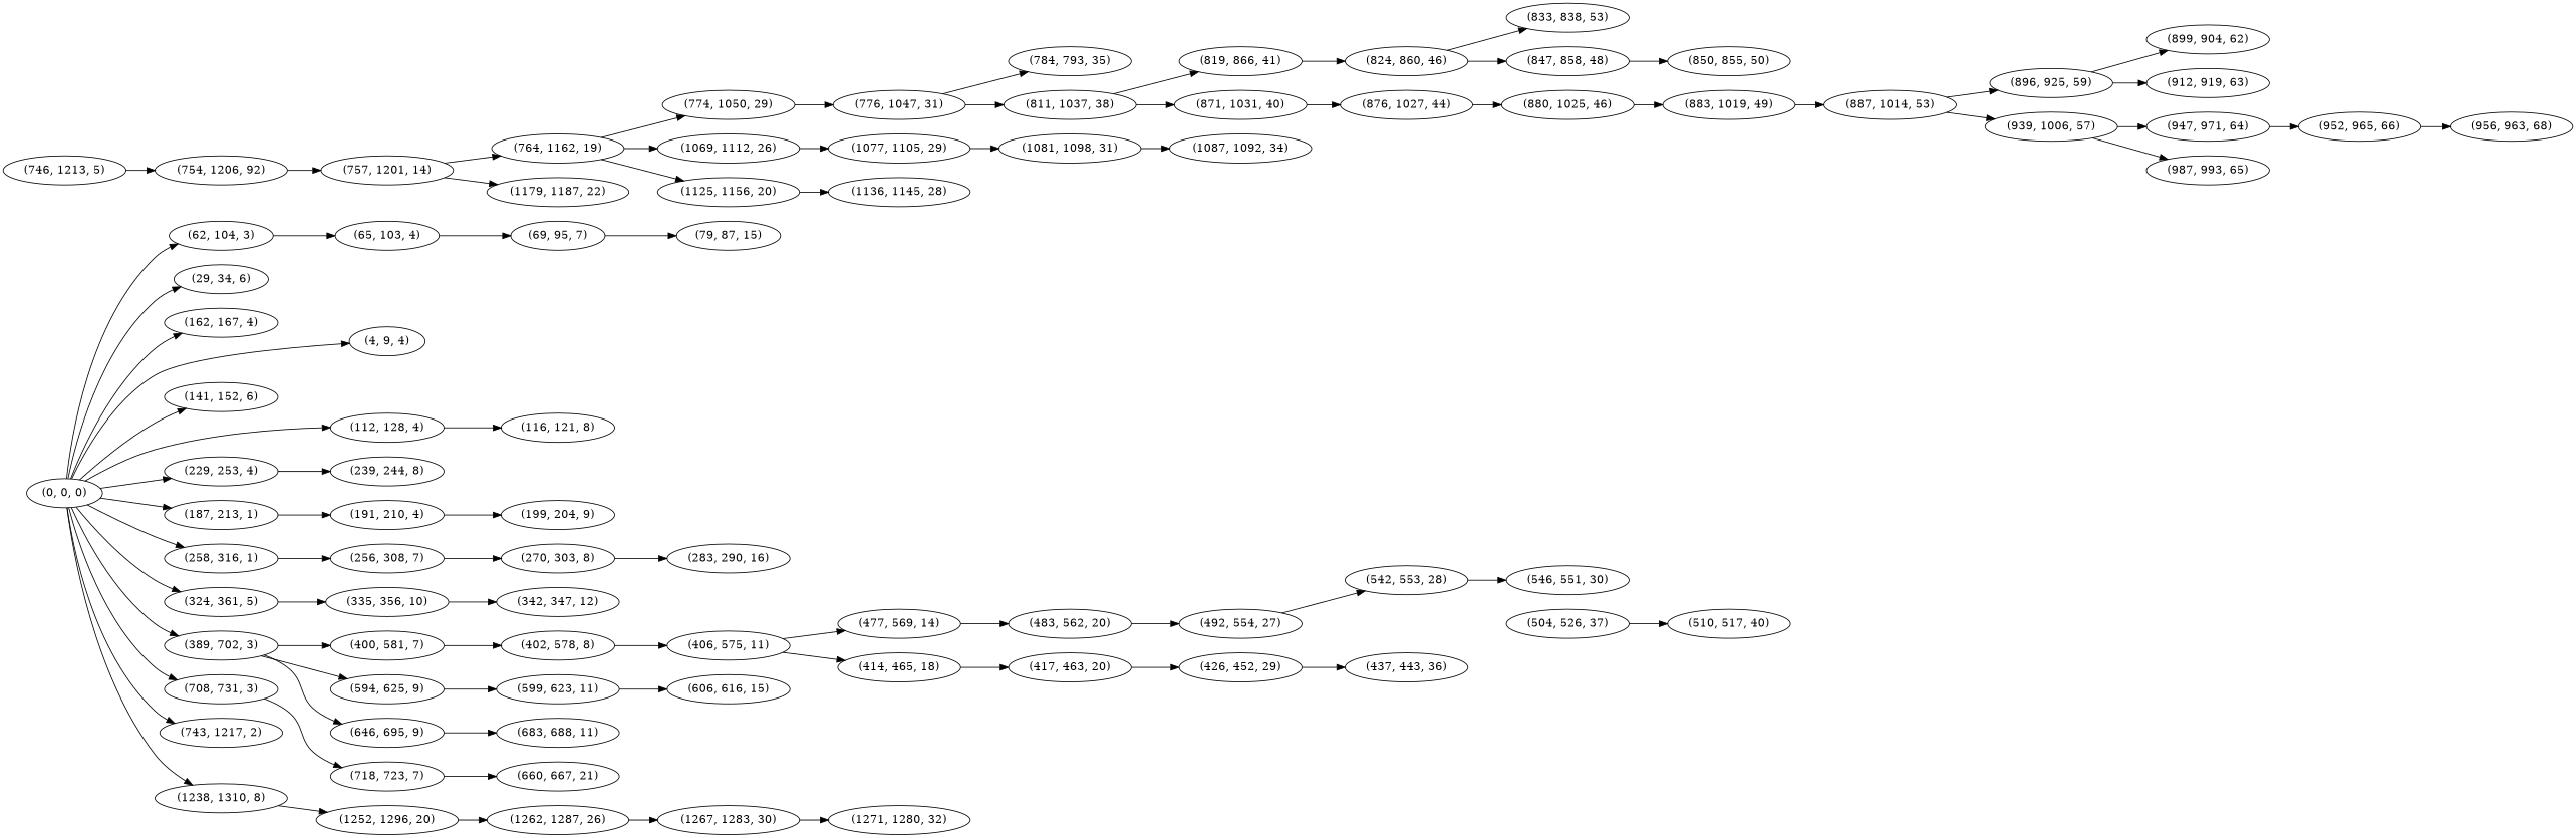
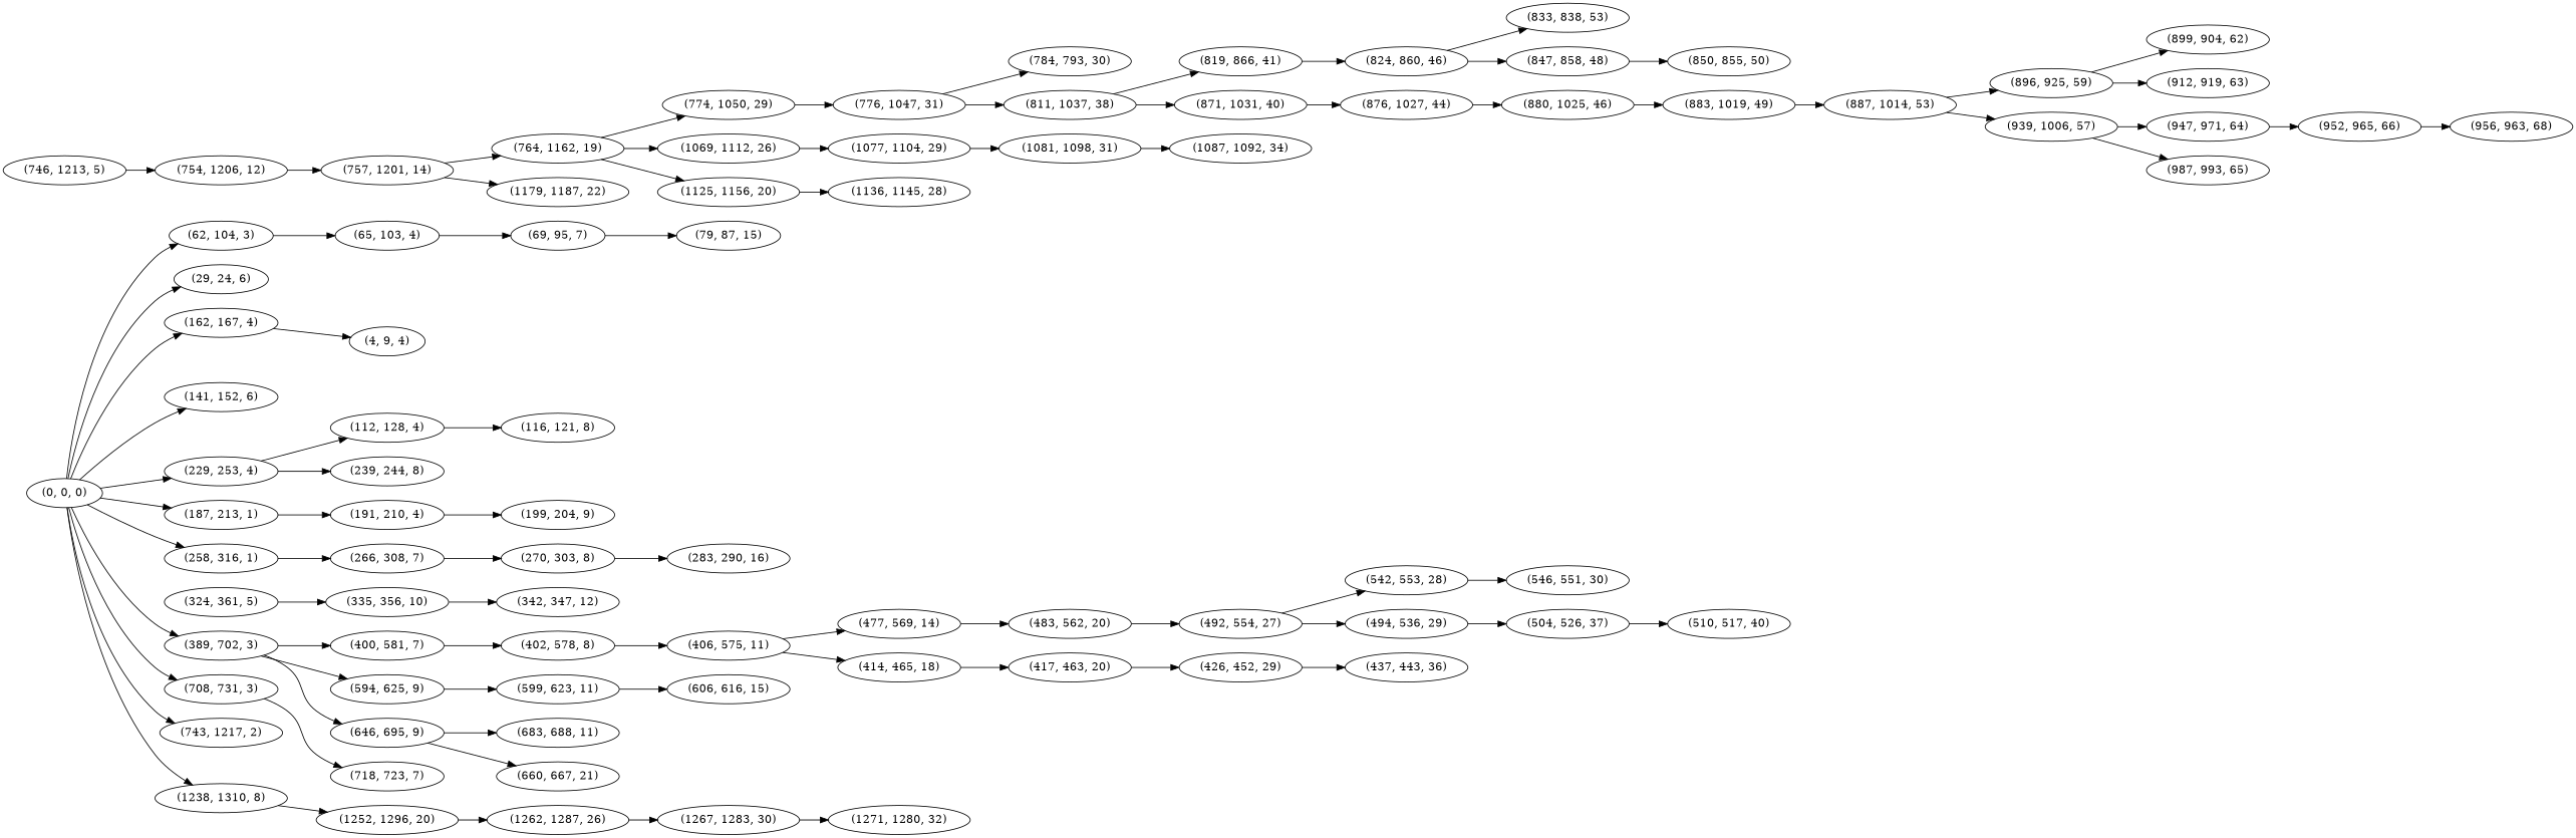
  digraph {
    rankdir=LR
    "(0, 0, 0)"
    "(4, 9, 4)"
-   "(29, 34, 6)"
+   "(29, 34, 6)" [label="(29, 24, 6)"]
    "(62, 104, 3)"
    "(112, 128, 4)"
    "(141, 152, 6)"
    "(162, 167, 4)"
    "(187, 213, 1)"
    "(229, 253, 4)"
    "(258, 316, 1)"
    "(324, 361, 5)"
    "(389, 702, 3)"
    "(708, 731, 3)"
    "(743, 1217, 2)"
    "(1238, 1310, 8)"
    "(65, 103, 4)"
    "(116, 121, 8)"
    "(191, 210, 4)"
    "(239, 244, 8)"
-   "(266, 308, 7)" [label="(256, 308, 7)"]
+   "(266, 308, 7)"
    "(335, 356, 10)"
    "(400, 581, 7)"
    "(594, 625, 9)"
    "(646, 695, 9)"
    "(718, 723, 7)"
    "(1252, 1296, 20)"
    "(69, 95, 7)"
    "(79, 87, 15)"
    "(199, 204, 9)"
    "(270, 303, 8)"
    "(283, 290, 16)"
    "(342, 347, 12)"
    "(402, 578, 8)"
    "(599, 623, 11)"
    "(660, 667, 21)"
    "(683, 688, 11)"
    "(406, 575, 11)"
    "(414, 465, 18)"
    "(477, 569, 14)"
    "(417, 463, 20)"
    "(483, 562, 20)"
    "(426, 452, 29)"
    "(437, 443, 36)"
    "(492, 554, 27)"
+   "(494, 536, 29)"
    "(542, 553, 28)"
    "(504, 526, 37)"
    "(546, 551, 30)"
    "(510, 517, 40)"
    "(606, 616, 15)"
    "(746, 1213, 5)"
-   "(754, 1206, 12)" [label="(754, 1206, 92)"]
+   "(754, 1206, 12)"
    "(757, 1201, 14)"
    "(764, 1162, 19)"
    "(1179, 1187, 22)"
    "(774, 1050, 29)"
    "(1069, 1112, 26)"
    "(1125, 1156, 20)"
    "(776, 1047, 31)"
-   "(1077, 1104, 29)" [label="(1077, 1105, 29)"]
+   "(1077, 1104, 29)"
    "(1136, 1145, 28)"
-   "(784, 793, 35)"
+   "(784, 793, 35)" [label="(784, 793, 30)"]
    "(811, 1037, 38)"
    "(819, 866, 41)"
    "(871, 1031, 40)"
    "(824, 860, 46)"
    "(876, 1027, 44)"
    "(833, 838, 53)"
    "(847, 858, 48)"
    "(850, 855, 50)"
    "(880, 1025, 46)"
    "(883, 1019, 49)"
    "(887, 1014, 53)"
    "(896, 925, 59)"
    "(939, 1006, 57)"
    "(899, 904, 62)"
    "(912, 919, 63)"
    "(947, 971, 64)"
    "(987, 993, 65)"
    "(952, 965, 66)"
    "(956, 963, 68)"
    "(1081, 1098, 31)"
    "(1087, 1092, 34)"
    "(1262, 1287, 26)"
    "(1267, 1283, 30)"
    "(1271, 1280, 32)"
-   "(0, 0, 0)" -> "(4, 9, 4)"
+   "(162, 167, 4)" -> "(4, 9, 4)"
    "(0, 0, 0)" -> "(29, 34, 6)"
    "(0, 0, 0)" -> "(62, 104, 3)"
-   "(0, 0, 0)" -> "(112, 128, 4)"
+   "(229, 253, 4)" -> "(112, 128, 4)"
    "(0, 0, 0)" -> "(141, 152, 6)"
    "(0, 0, 0)" -> "(162, 167, 4)"
    "(0, 0, 0)" -> "(187, 213, 1)"
    "(0, 0, 0)" -> "(229, 253, 4)"
    "(0, 0, 0)" -> "(258, 316, 1)"
-   "(0, 0, 0)" -> "(324, 361, 5)"
    "(0, 0, 0)" -> "(389, 702, 3)"
    "(0, 0, 0)" -> "(708, 731, 3)"
    "(0, 0, 0)" -> "(743, 1217, 2)"
    "(0, 0, 0)" -> "(1238, 1310, 8)"
    "(62, 104, 3)" -> "(65, 103, 4)"
    "(112, 128, 4)" -> "(116, 121, 8)"
    "(187, 213, 1)" -> "(191, 210, 4)"
    "(229, 253, 4)" -> "(239, 244, 8)"
    "(258, 316, 1)" -> "(266, 308, 7)"
    "(324, 361, 5)" -> "(335, 356, 10)"
    "(389, 702, 3)" -> "(400, 581, 7)"
    "(389, 702, 3)" -> "(594, 625, 9)"
    "(389, 702, 3)" -> "(646, 695, 9)"
    "(708, 731, 3)" -> "(718, 723, 7)"
    "(1238, 1310, 8)" -> "(1252, 1296, 20)"
    "(65, 103, 4)" -> "(69, 95, 7)"
    "(191, 210, 4)" -> "(199, 204, 9)"
    "(266, 308, 7)" -> "(270, 303, 8)"
    "(335, 356, 10)" -> "(342, 347, 12)"
    "(400, 581, 7)" -> "(402, 578, 8)"
    "(594, 625, 9)" -> "(599, 623, 11)"
-   "(718, 723, 7)" -> "(660, 667, 21)"
+   "(646, 695, 9)" -> "(660, 667, 21)"
    "(646, 695, 9)" -> "(683, 688, 11)"
    "(1252, 1296, 20)" -> "(1262, 1287, 26)"
    "(69, 95, 7)" -> "(79, 87, 15)"
    "(270, 303, 8)" -> "(283, 290, 16)"
    "(402, 578, 8)" -> "(406, 575, 11)"
    "(599, 623, 11)" -> "(606, 616, 15)"
    "(406, 575, 11)" -> "(414, 465, 18)"
    "(406, 575, 11)" -> "(477, 569, 14)"
    "(414, 465, 18)" -> "(417, 463, 20)"
    "(477, 569, 14)" -> "(483, 562, 20)"
    "(417, 463, 20)" -> "(426, 452, 29)"
    "(483, 562, 20)" -> "(492, 554, 27)"
    "(426, 452, 29)" -> "(437, 443, 36)"
+   "(492, 554, 27)" -> "(494, 536, 29)"
    "(492, 554, 27)" -> "(542, 553, 28)"
+   "(494, 536, 29)" -> "(504, 526, 37)"
    "(542, 553, 28)" -> "(546, 551, 30)"
    "(504, 526, 37)" -> "(510, 517, 40)"
    "(746, 1213, 5)" -> "(754, 1206, 12)"
    "(754, 1206, 12)" -> "(757, 1201, 14)"
    "(757, 1201, 14)" -> "(764, 1162, 19)"
    "(757, 1201, 14)" -> "(1179, 1187, 22)"
    "(764, 1162, 19)" -> "(774, 1050, 29)"
    "(764, 1162, 19)" -> "(1069, 1112, 26)"
    "(764, 1162, 19)" -> "(1125, 1156, 20)"
    "(774, 1050, 29)" -> "(776, 1047, 31)"
    "(1069, 1112, 26)" -> "(1077, 1104, 29)"
    "(1125, 1156, 20)" -> "(1136, 1145, 28)"
    "(776, 1047, 31)" -> "(784, 793, 35)"
    "(776, 1047, 31)" -> "(811, 1037, 38)"
    "(1077, 1104, 29)" -> "(1081, 1098, 31)"
    "(811, 1037, 38)" -> "(819, 866, 41)"
    "(811, 1037, 38)" -> "(871, 1031, 40)"
    "(819, 866, 41)" -> "(824, 860, 46)"
    "(871, 1031, 40)" -> "(876, 1027, 44)"
    "(824, 860, 46)" -> "(833, 838, 53)"
    "(824, 860, 46)" -> "(847, 858, 48)"
    "(876, 1027, 44)" -> "(880, 1025, 46)"
    "(847, 858, 48)" -> "(850, 855, 50)"
    "(880, 1025, 46)" -> "(883, 1019, 49)"
    "(883, 1019, 49)" -> "(887, 1014, 53)"
    "(887, 1014, 53)" -> "(896, 925, 59)"
    "(887, 1014, 53)" -> "(939, 1006, 57)"
    "(896, 925, 59)" -> "(899, 904, 62)"
    "(896, 925, 59)" -> "(912, 919, 63)"
    "(939, 1006, 57)" -> "(947, 971, 64)"
    "(939, 1006, 57)" -> "(987, 993, 65)"
    "(947, 971, 64)" -> "(952, 965, 66)"
    "(952, 965, 66)" -> "(956, 963, 68)"
    "(1081, 1098, 31)" -> "(1087, 1092, 34)"
    "(1262, 1287, 26)" -> "(1267, 1283, 30)"
    "(1267, 1283, 30)" -> "(1271, 1280, 32)"
  }
